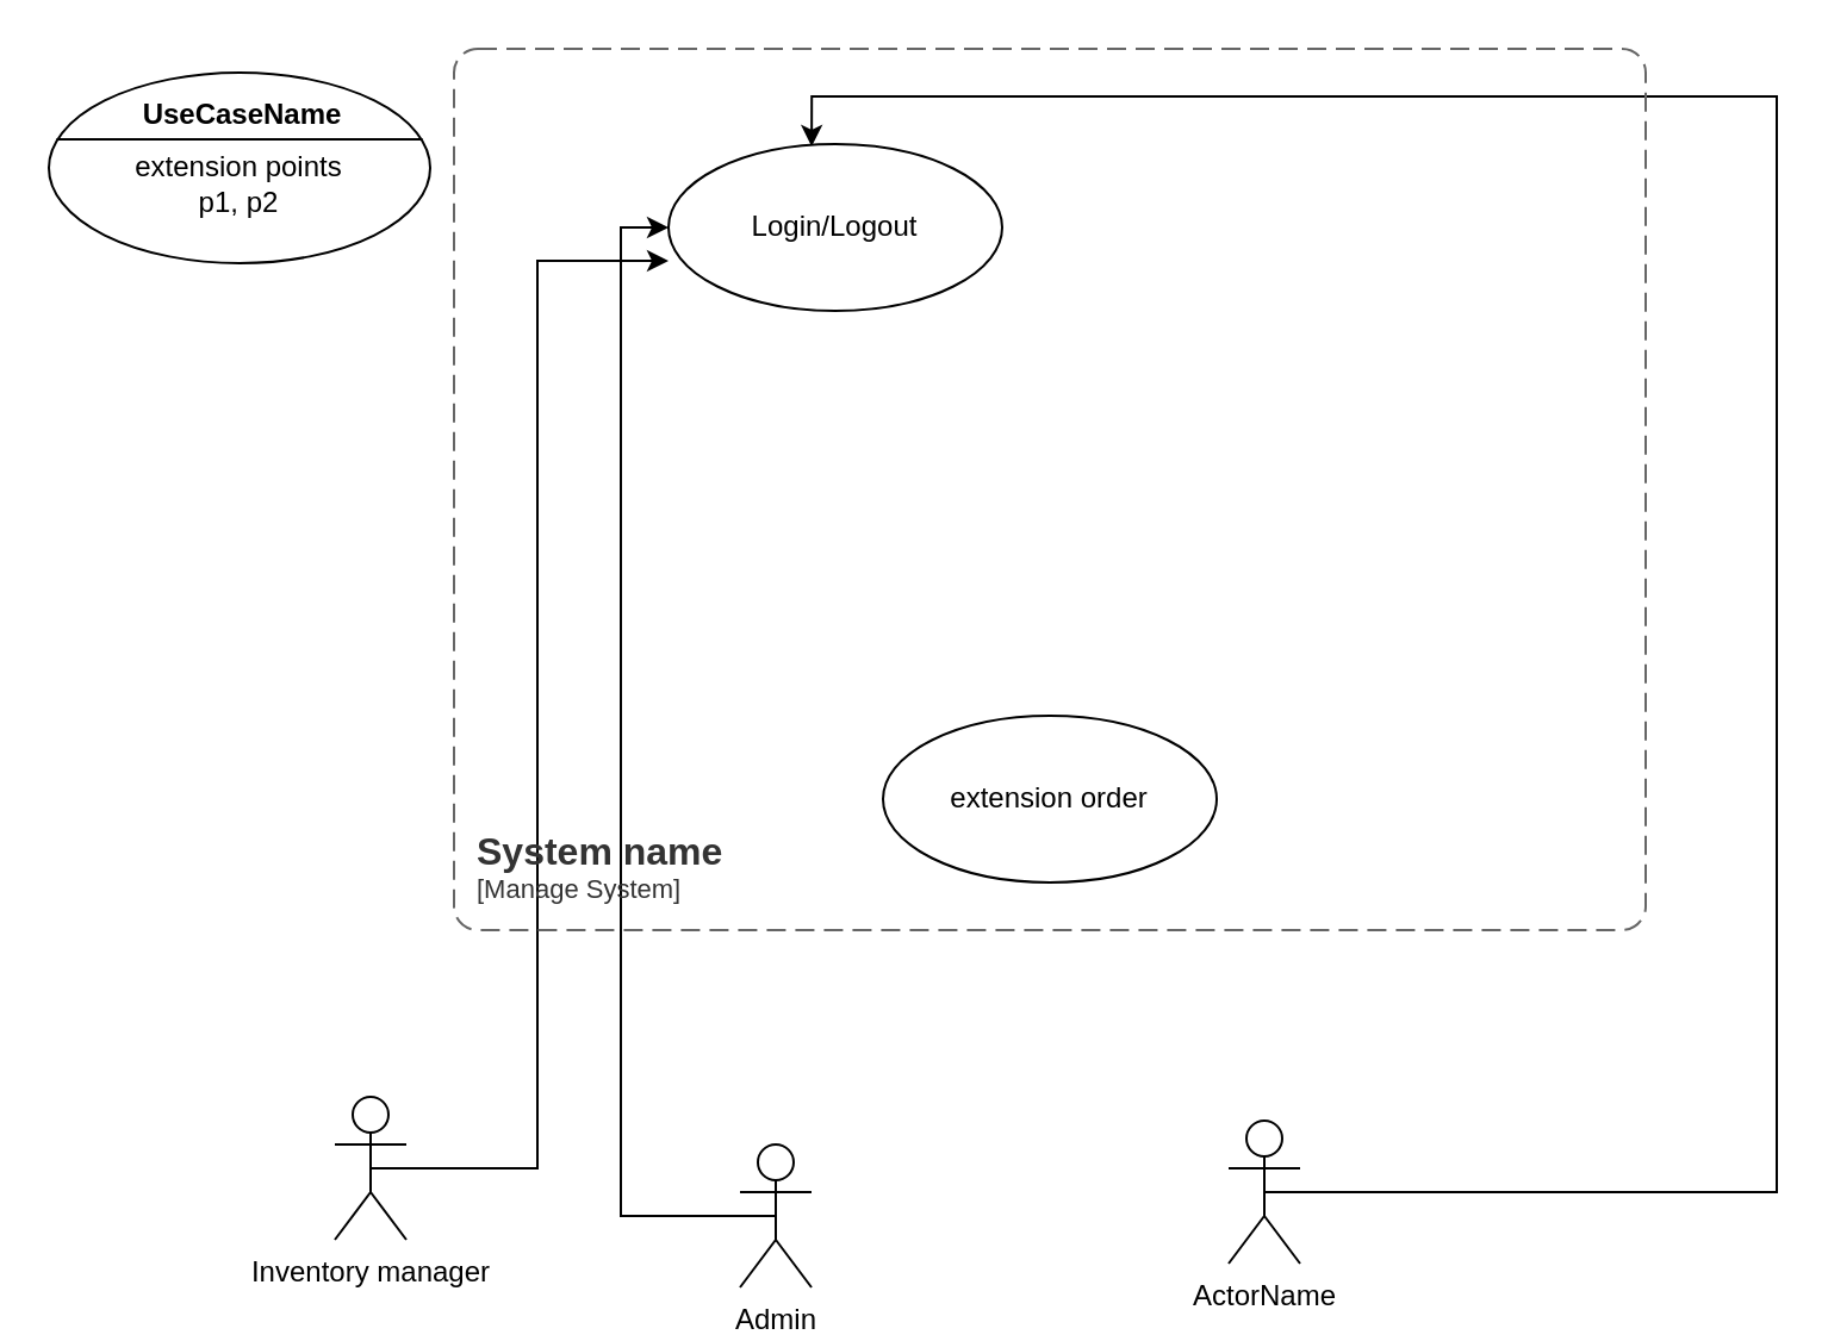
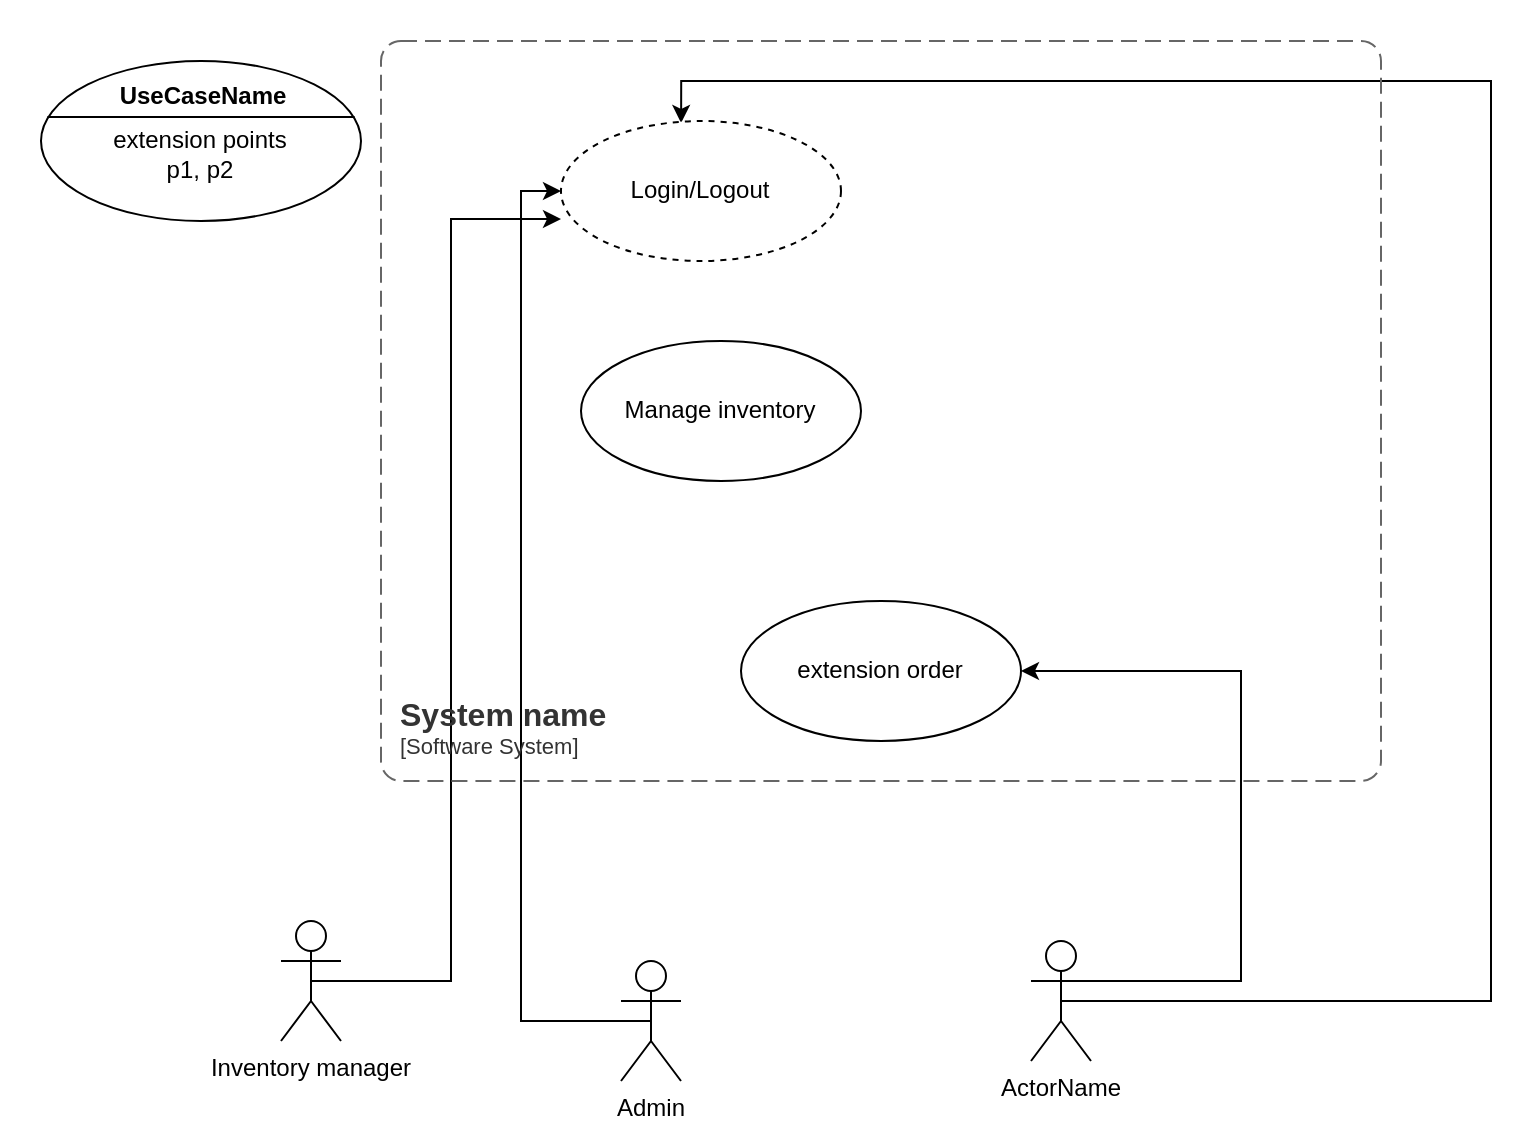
  <mxCell id="0" />
  <mxCell id="1" parent="0" />
  <mxCell id="2" style="edgeStyle=orthogonalEdgeStyle;rounded=0;orthogonalLoop=1;jettySize=auto;html=1;exitX=0.5;exitY=0.5;exitDx=0;exitDy=0;exitPerimeter=0;" edge="1" parent="1" source="3" target="9"><mxGeometry relative="1" as="geometry"><mxPoint x="280" y="230" as="targetPoint" /><Array as="points"><mxPoint x="260" y="510" /><mxPoint x="260" y="95" /></Array></mxGeometry></mxCell>
  <mxCell id="3" value="Admin" style="shape=umlActor;html=1;verticalLabelPosition=bottom;verticalAlign=top;align=center;" vertex="1" parent="1"><mxGeometry x="310" y="480" width="30" height="60" as="geometry" /></mxCell>
  <mxCell id="4" style="edgeStyle=orthogonalEdgeStyle;rounded=0;orthogonalLoop=1;jettySize=auto;html=1;exitX=0.5;exitY=0.5;exitDx=0;exitDy=0;exitPerimeter=0;entryX=0.429;entryY=0.014;entryDx=0;entryDy=0;entryPerimeter=0;" edge="1" parent="1" source="6" target="9"><mxGeometry relative="1" as="geometry"><Array as="points"><mxPoint x="745" y="40" /><mxPoint x="340" y="40" /></Array></mxGeometry></mxCell>
+ <mxCell id="5" style="edgeStyle=orthogonalEdgeStyle;rounded=0;orthogonalLoop=1;jettySize=auto;html=1;exitX=0;exitY=0.333;exitDx=0;exitDy=0;exitPerimeter=0;entryX=1;entryY=0.5;entryDx=0;entryDy=0;" edge="1" parent="1" source="6" target="10"><mxGeometry relative="1" as="geometry"><Array as="points"><mxPoint x="620" y="490" /><mxPoint x="620" y="335" /></Array></mxGeometry></mxCell>
  <mxCell id="6" value="ActorName" style="shape=umlActor;html=1;verticalLabelPosition=bottom;verticalAlign=top;align=center;" vertex="1" parent="1"><mxGeometry x="515" y="470" width="30" height="60" as="geometry" /></mxCell>
  <mxCell id="7" style="edgeStyle=orthogonalEdgeStyle;rounded=0;orthogonalLoop=1;jettySize=auto;html=1;exitX=0.5;exitY=0.5;exitDx=0;exitDy=0;exitPerimeter=0;entryX=0;entryY=0.7;entryDx=0;entryDy=0;entryPerimeter=0;" edge="1" parent="1" source="8" target="9"><mxGeometry relative="1" as="geometry" /></mxCell>
  <mxCell id="8" value="Inventory manager" style="shape=umlActor;html=1;verticalLabelPosition=bottom;verticalAlign=top;align=center;" vertex="1" parent="1"><mxGeometry x="140" y="460" width="30" height="60" as="geometry" /></mxCell>
- <mxCell id="9" value="Login/Logout" style="ellipse;whiteSpace=wrap;html=1;" vertex="1" parent="1"><mxGeometry x="280" y="60" width="140" height="70" as="geometry" /></mxCell>
+ <mxCell id="9" value="Login/Logout" style="ellipse;whiteSpace=wrap;html=1;dashed=1;" vertex="1" parent="1"><mxGeometry x="280" y="60" width="140" height="70" as="geometry" /></mxCell>
  <mxCell id="10" value="extension order" style="ellipse;whiteSpace=wrap;html=1;" vertex="1" parent="1"><mxGeometry x="370" y="300" width="140" height="70" as="geometry" /></mxCell>
- <mxCell id="12" value="&lt;font style=&quot;font-size: 16px&quot;&gt;&lt;b&gt;&lt;div style=&quot;text-align: left&quot;&gt;System name&lt;/div&gt;&lt;/b&gt;&lt;/font&gt;&lt;div style=&quot;text-align: left&quot;&gt;[Manage System]&lt;/div&gt;" style="rounded=1;fontSize=11;whiteSpace=wrap;html=1;dashed=1;arcSize=20;fillColor=none;strokeColor=#666666;fontColor=#333333;labelBackgroundColor=none;align=left;verticalAlign=bottom;labelBorderColor=none;spacingTop=0;spacing=10;dashPattern=8 4;metaEdit=1;rotatable=0;perimeter=rectanglePerimeter;noLabel=0;labelPadding=0;allowArrows=0;connectable=0;expand=0;recursiveResize=0;editable=1;pointerEvents=0;absoluteArcSize=1;points=[[0.25,0,0],[0.5,0,0],[0.75,0,0],[1,0.25,0],[1,0.5,0],[1,0.75,0],[0.75,1,0],[0.5,1,0],[0.25,1,0],[0,0.75,0],[0,0.5,0],[0,0.25,0]];" vertex="1" parent="1"><mxGeometry x="190" y="20" width="500" height="370" as="geometry" /></mxCell>
+ <mxCell id="11" value="Manage inventory" style="ellipse;whiteSpace=wrap;html=1;" vertex="1" parent="1"><mxGeometry x="290" y="170" width="140" height="70" as="geometry" /></mxCell>
+ <mxCell id="12" value="&lt;font style=&quot;font-size: 16px&quot;&gt;&lt;b&gt;&lt;div style=&quot;text-align: left&quot;&gt;System name&lt;/div&gt;&lt;/b&gt;&lt;/font&gt;&lt;div style=&quot;text-align: left&quot;&gt;[Software System]&lt;/div&gt;" style="rounded=1;fontSize=11;whiteSpace=wrap;html=1;dashed=1;arcSize=20;fillColor=none;strokeColor=#666666;fontColor=#333333;labelBackgroundColor=none;align=left;verticalAlign=bottom;labelBorderColor=none;spacingTop=0;spacing=10;dashPattern=8 4;metaEdit=1;rotatable=0;perimeter=rectanglePerimeter;noLabel=0;labelPadding=0;allowArrows=0;connectable=0;expand=0;recursiveResize=0;editable=1;pointerEvents=0;absoluteArcSize=1;points=[[0.25,0,0],[0.5,0,0],[0.75,0,0],[1,0.25,0],[1,0.5,0],[1,0.75,0],[0.75,1,0],[0.5,1,0],[0.25,1,0],[0,0.75,0],[0,0.5,0],[0,0.25,0]];" vertex="1" parent="1"><mxGeometry x="190" y="20" width="500" height="370" as="geometry" /></mxCell>
  <mxCell id="13" value="&#10;extension points&#10;p1, p2" style="html=1;shape=mxgraph.sysml.useCaseExtPt;whiteSpace=wrap;align=center;" vertex="1" parent="1"><mxGeometry x="20" y="30" width="160" height="80" as="geometry" /></mxCell>
  <mxCell id="14" value="UseCaseName" style="resizable=0;html=1;verticalAlign=middle;align=center;labelBackgroundColor=none;fontStyle=1;" connectable="0" vertex="1" parent="13"><mxGeometry x="80" y="17" as="geometry" /></mxCell>
